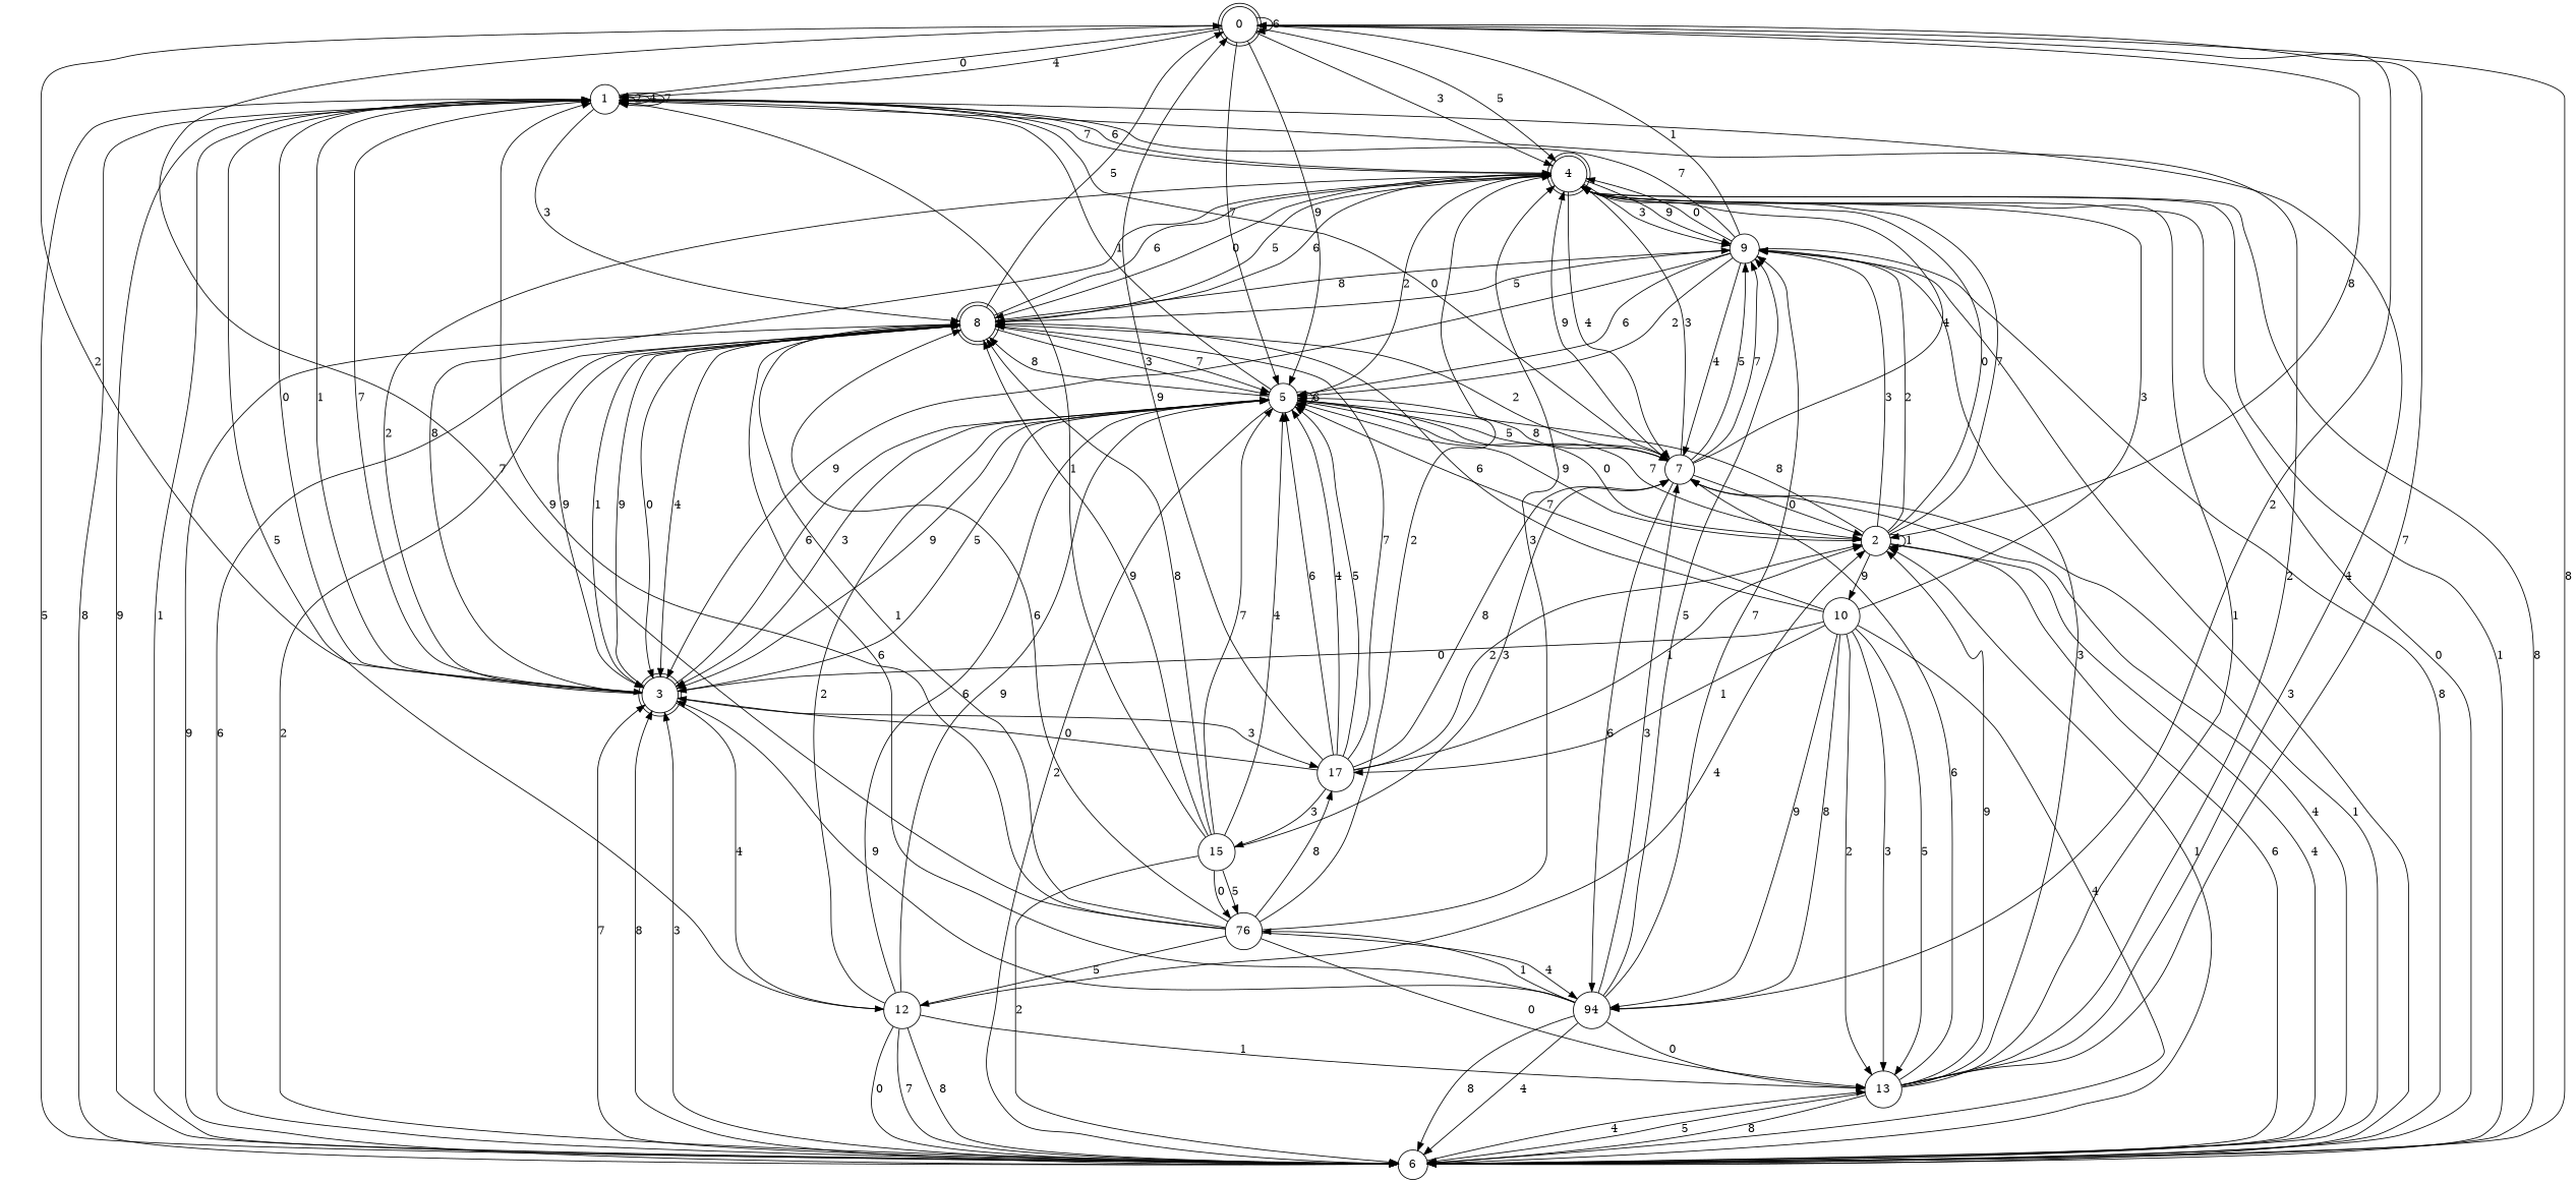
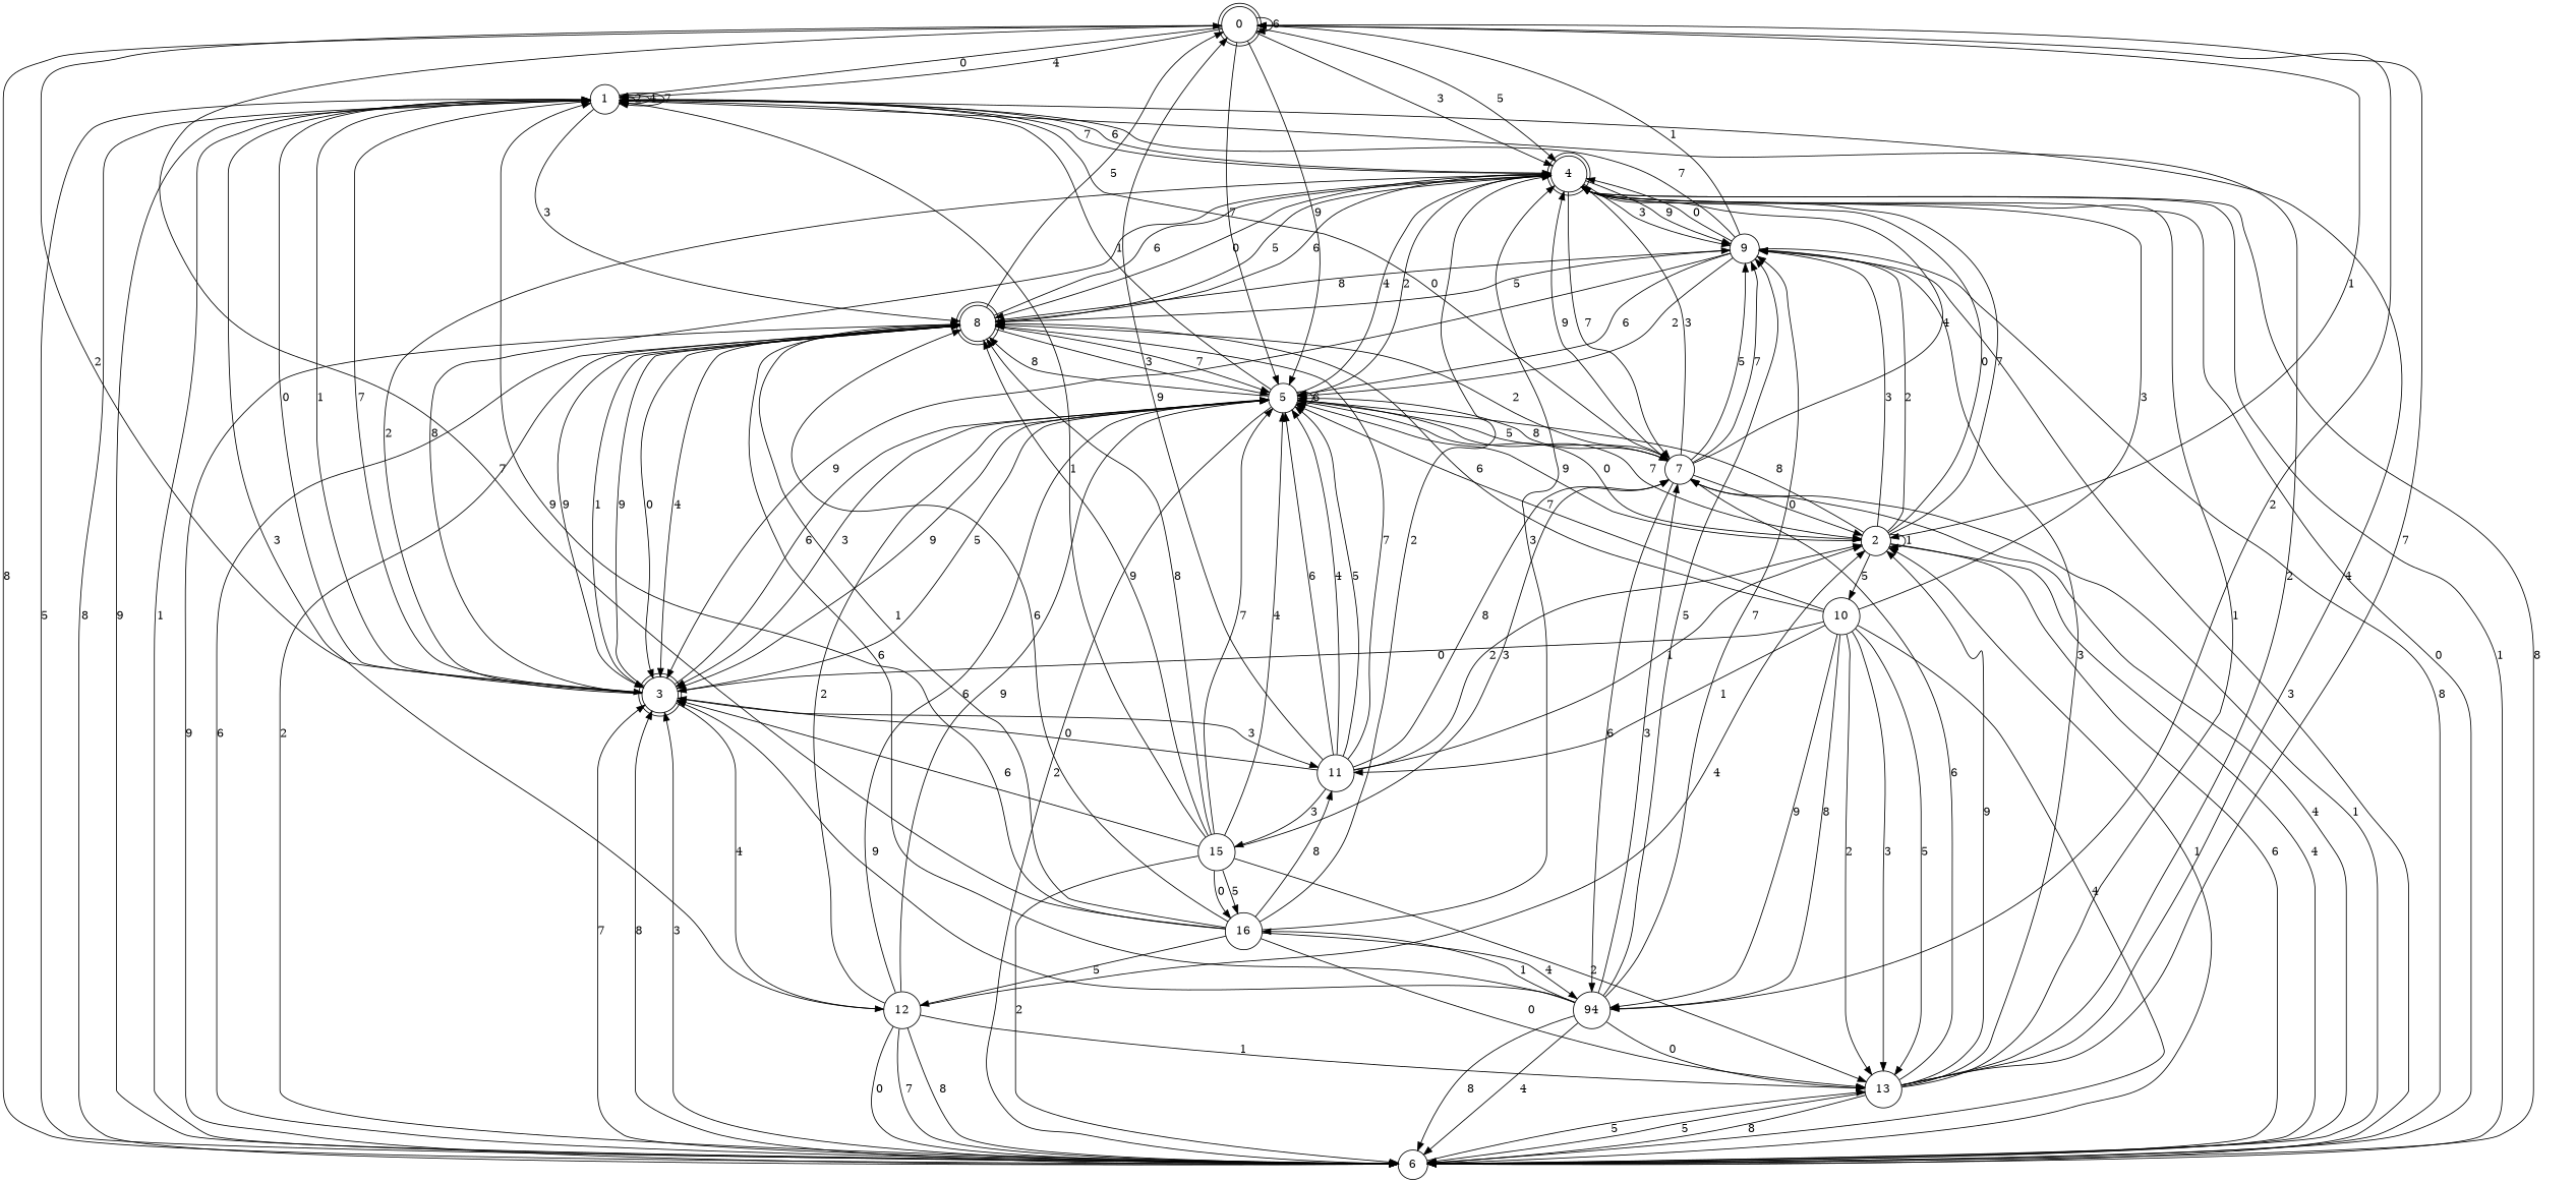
  digraph {
    node [shape=circle]
    n1 [label=0 shape=doublecircle]
    n2 [label=1]
    n3 [label=2]
    n4 [label=3 shape=doublecircle]
    n5 [label=4 shape=doublecircle]
    n6 [label=5]
    n7 [label=6]
    n8 [label=7]
    n9 [label=8 shape=doublecircle]
    n10 [label=9]
    n11 [label=10]
-   n12 [label=17]
+   n12 [label=11]
    n13 [label=12]
    n14 [label=13]
    n15 [label=94]
    n16 [label=15]
-   n17 [label=76]
+   n17 [label=16]
    n1 -> n1 [label=6]
    n1 -> n2 [label=0]
    n1 -> n2 [label=4]
-   n1 -> n3 [label=8]
+   n1 -> n3 [label=1]
    n1 -> n4 [label=2]
    n1 -> n5 [label=3]
    n1 -> n5 [label=5]
    n1 -> n6 [label=7]
    n1 -> n6 [label=9]
-   n7 -> n1 [label=8]
+   n1 -> n7 [label=8]
    n2 -> n2 [label=2]
    n2 -> n2 [label=4]
    n2 -> n2 [label=7]
    n2 -> n5 [label=6]
    n2 -> n7 [label=1]
    n2 -> n7 [label=5]
    n2 -> n7 [label=8]
    n2 -> n7 [label=9]
    n2 -> n8 [label=0]
    n2 -> n9 [label=3]
    n3 -> n3 [label=1]
    n3 -> n5 [label=0]
    n3 -> n5 [label=7]
    n3 -> n6 [label=8]
    n3 -> n6 [label=9]
    n3 -> n7 [label=4]
    n3 -> n7 [label=6]
    n3 -> n10 [label=2]
    n3 -> n10 [label=3]
-   n3 -> n11 [label=9]
+   n3 -> n11 [label=5]
    n4 -> n2 [label=0]
    n4 -> n2 [label=1]
    n4 -> n2 [label=7]
    n4 -> n5 [label=2]
    n4 -> n5 [label=8]
    n4 -> n6 [label=5]
    n4 -> n6 [label=6]
    n4 -> n9 [label=9]
    n4 -> n12 [label=3]
    n4 -> n13 [label=4]
    n5 -> n2 [label=7]
    n5 -> n6 [label=2]
    n5 -> n7 [label=1]
    n5 -> n7 [label=8]
-   n5 -> n8 [label=4]
+   n5 -> n8 [label=7]
    n5 -> n9 [label=0]
    n5 -> n9 [label=5]
    n5 -> n9 [label=6]
    n5 -> n10 [label=3]
    n5 -> n10 [label=9]
    n6 -> n2 [label=1]
    n6 -> n3 [label=0]
    n6 -> n3 [label=7]
    n6 -> n4 [label=3]
    n6 -> n4 [label=9]
+   n6 -> n5 [label=4]
    n6 -> n6 [label=6]
    n6 -> n7 [label=2]
    n6 -> n8 [label=5]
    n6 -> n9 [label=8]
    n7 -> n3 [label=1]
    n7 -> n4 [label=3]
    n7 -> n4 [label=7]
    n7 -> n4 [label=8]
    n7 -> n5 [label=0]
    n7 -> n8 [label=4]
    n7 -> n9 [label=2]
    n7 -> n9 [label=6]
    n7 -> n9 [label=9]
-   n7 -> n14 [label=4]
+   n7 -> n14 [label=5]
    n8 -> n3 [label=0]
    n8 -> n5 [label=3]
    n8 -> n5 [label=4]
    n8 -> n5 [label=9]
    n8 -> n6 [label=8]
    n8 -> n7 [label=1]
    n8 -> n9 [label=2]
    n8 -> n10 [label=5]
    n8 -> n10 [label=7]
    n8 -> n15 [label=6]
    n9 -> n1 [label=5]
    n9 -> n4 [label=0]
    n9 -> n4 [label=1]
    n9 -> n4 [label=4]
    n9 -> n4 [label=9]
    n9 -> n5 [label=6]
    n9 -> n6 [label=3]
    n9 -> n6 [label=7]
    n9 -> n10 [label=8]
    n10 -> n1 [label=1]
    n10 -> n2 [label=7]
    n10 -> n4 [label=9]
    n10 -> n5 [label=0]
    n10 -> n6 [label=2]
    n10 -> n6 [label=6]
    n10 -> n7 [label=3]
    n10 -> n7 [label=8]
-   n10 -> n8 [label=4]
    n10 -> n9 [label=5]
    n11 -> n4 [label=0]
    n11 -> n5 [label=3]
    n11 -> n6 [label=7]
    n11 -> n7 [label=4]
    n11 -> n9 [label=6]
    n11 -> n12 [label=1]
    n11 -> n14 [label=2]
    n11 -> n14 [label=3]
    n11 -> n14 [label=5]
    n11 -> n15 [label=8]
    n11 -> n15 [label=9]
    n12 -> n1 [label=9]
    n12 -> n3 [label=1]
    n12 -> n3 [label=2]
    n12 -> n4 [label=0]
    n12 -> n6 [label=4]
    n12 -> n6 [label=5]
    n12 -> n6 [label=6]
    n12 -> n8 [label=8]
    n12 -> n9 [label=7]
    n12 -> n16 [label=3]
-   n13 -> n2 [label=5]
+   n13 -> n2 [label=3]
    n13 -> n3 [label=4]
    n13 -> n6 [label=2]
    n13 -> n6 [label=6]
    n13 -> n6 [label=9]
    n13 -> n7 [label=0]
    n13 -> n7 [label=7]
    n13 -> n7 [label=8]
    n13 -> n14 [label=1]
    n14 -> n1 [label=7]
    n14 -> n2 [label=2]
    n14 -> n2 [label=4]
    n14 -> n3 [label=9]
    n14 -> n5 [label=1]
    n14 -> n7 [label=5]
    n14 -> n7 [label=8]
    n14 -> n8 [label=6]
    n14 -> n10 [label=3]
    n15 -> n1 [label=2]
    n15 -> n4 [label=9]
    n15 -> n7 [label=4]
    n15 -> n7 [label=8]
    n15 -> n8 [label=3]
    n15 -> n9 [label=6]
    n15 -> n10 [label=5]
    n15 -> n10 [label=7]
    n15 -> n14 [label=0]
    n15 -> n17 [label=1]
    n16 -> n2 [label=1]
+   n16 -> n4 [label=6]
    n16 -> n6 [label=4]
    n16 -> n6 [label=7]
    n16 -> n7 [label=2]
    n16 -> n8 [label=3]
    n16 -> n9 [label=8]
    n16 -> n9 [label=9]
+   n16 -> n14 [label=2]
    n16 -> n17 [label=0]
    n16 -> n17 [label=5]
    n17 -> n1 [label=7]
    n17 -> n2 [label=9]
    n17 -> n5 [label=2]
    n17 -> n5 [label=3]
    n17 -> n9 [label=1]
    n17 -> n9 [label=6]
    n17 -> n12 [label=8]
    n17 -> n13 [label=5]
    n17 -> n14 [label=0]
    n17 -> n15 [label=4]
  }
